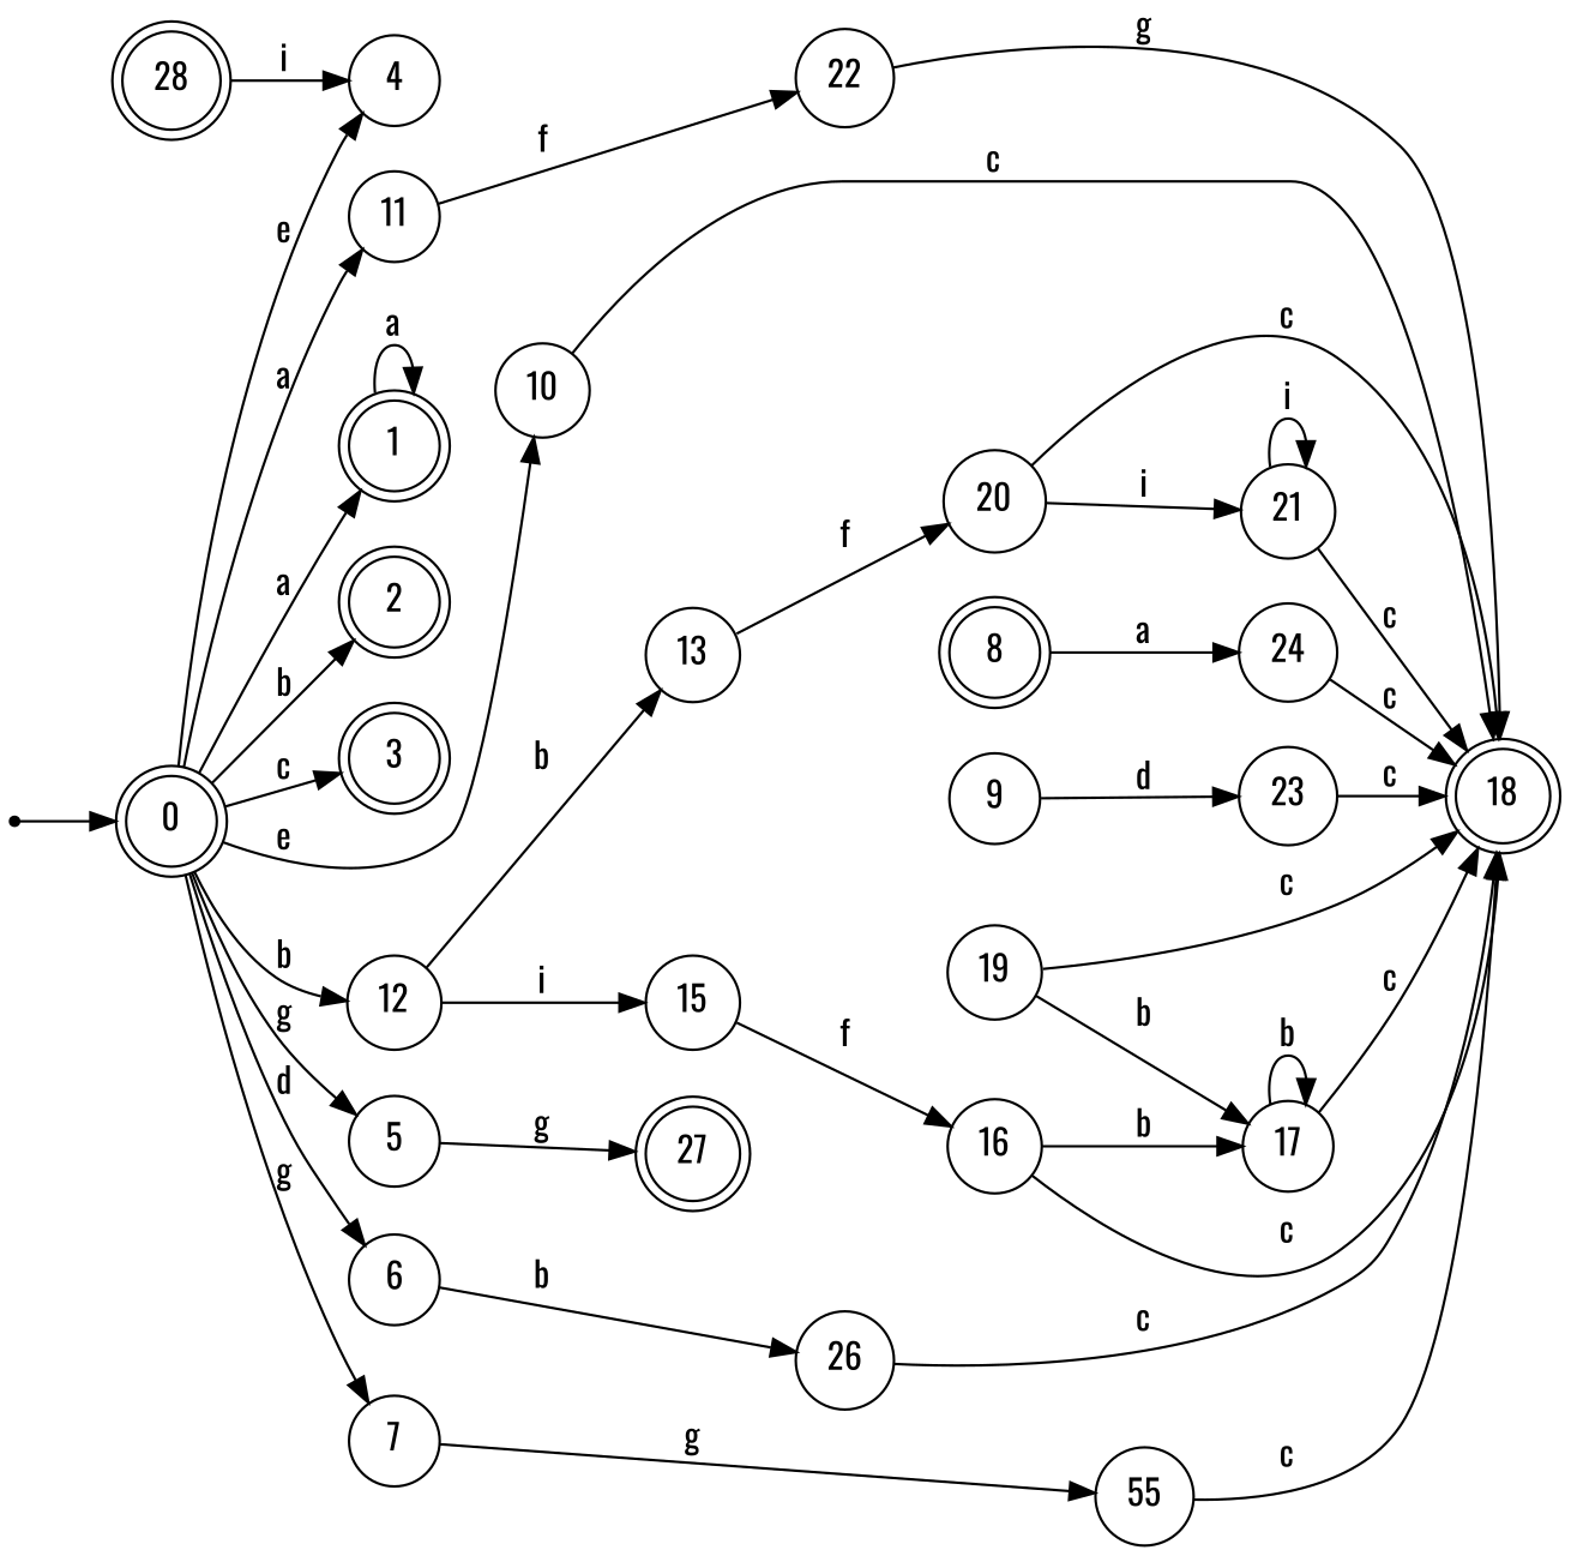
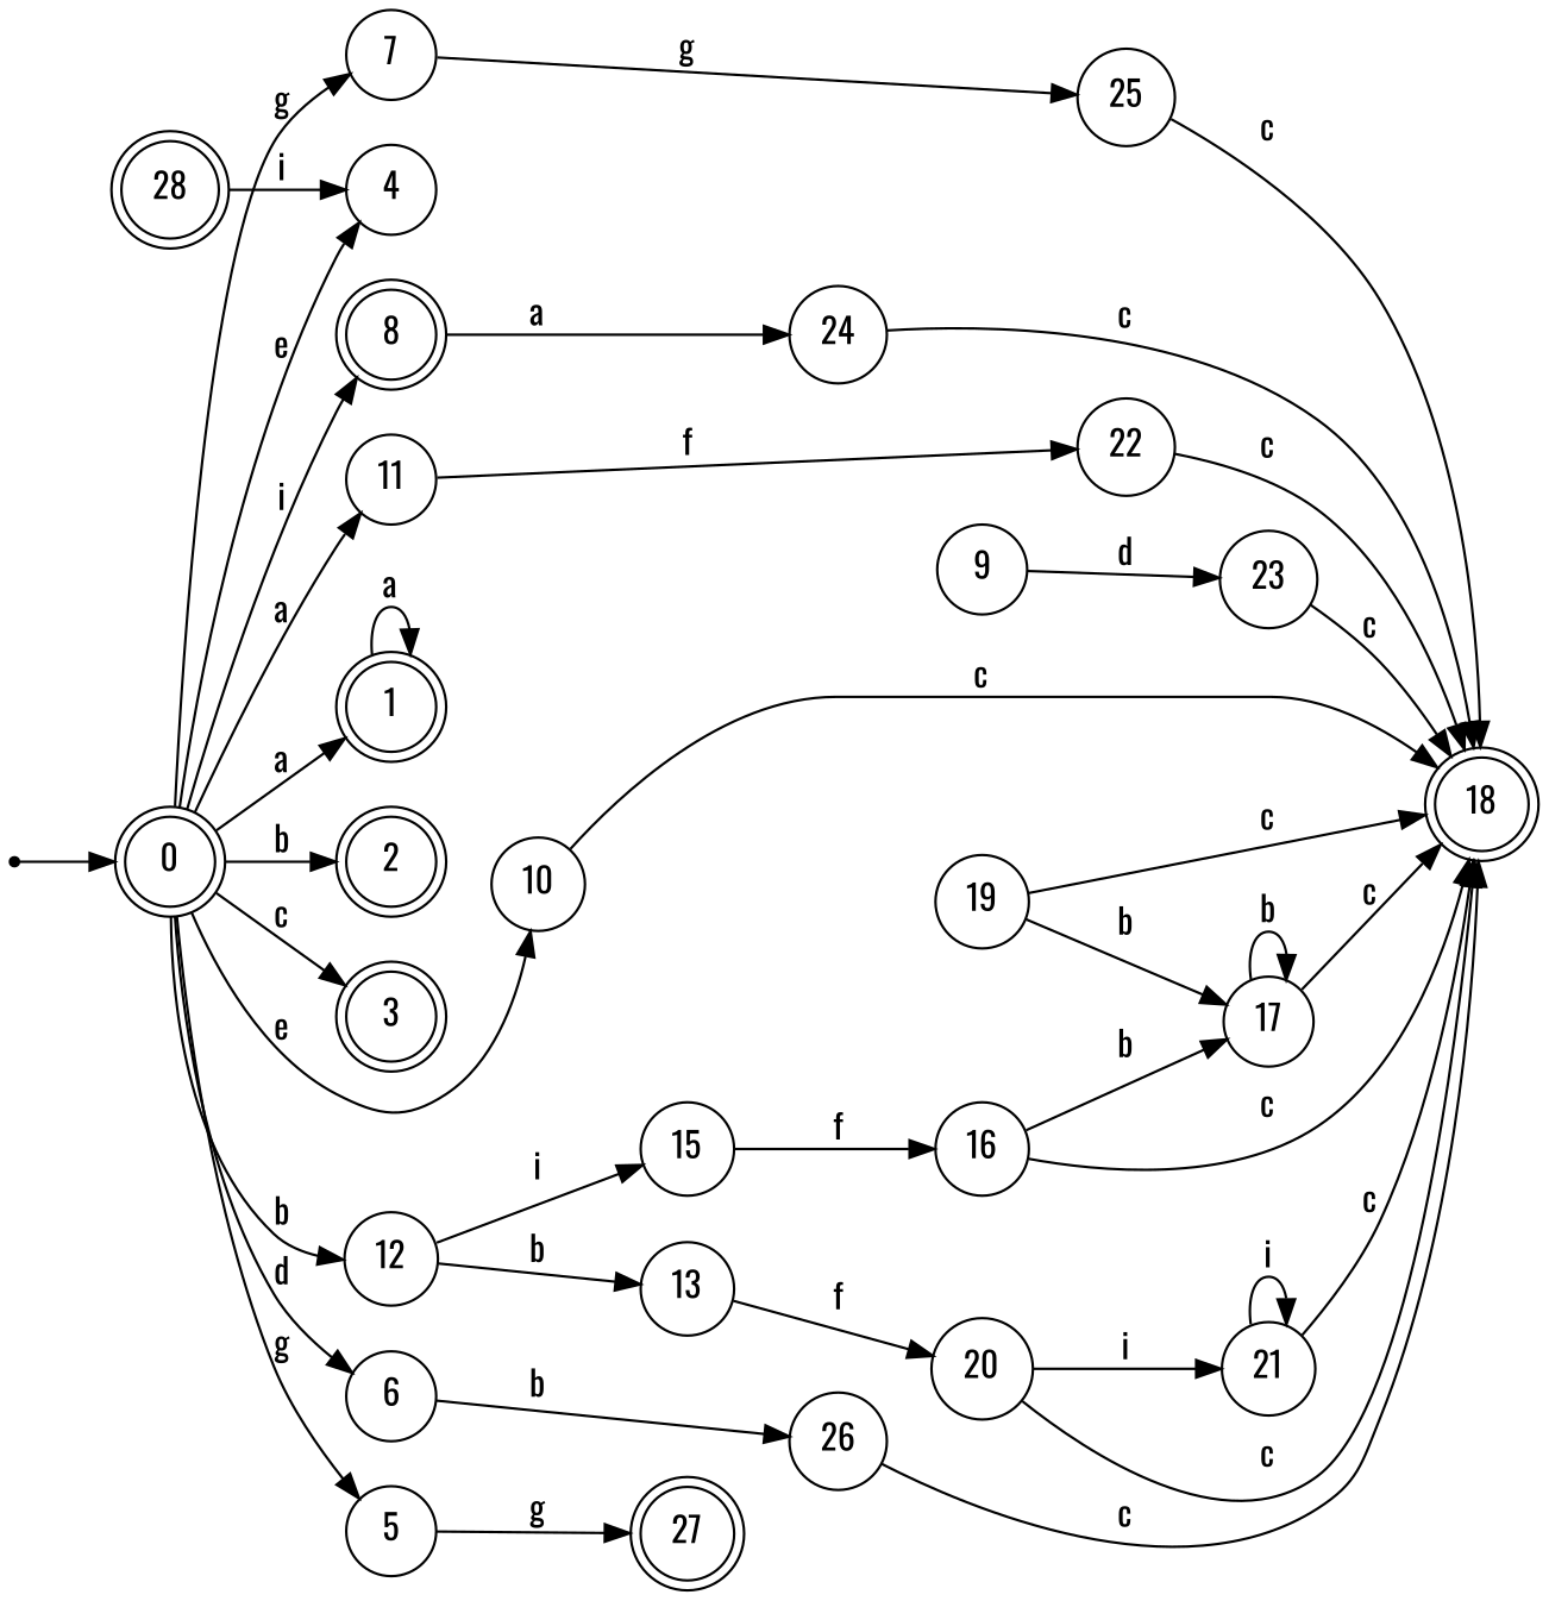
  digraph {
    fontname=Oswald
    rankdir=LR
    node [fontname=Oswald shape=circle]
    edge [fontname=Oswald]
    dummy0 [shape=point]
    0 [shape=doublecircle]
    1 [shape=doublecircle]
    2 [shape=doublecircle]
    3 [shape=doublecircle]
    4
    5
    6
    7
    8 [shape=doublecircle]
    10
    11
    12
    27 [shape=doublecircle]
    26
-   25 [label=55]
+   25
    24
    9
    23
    18 [shape=doublecircle]
    22
    13
    15
    28 [shape=doublecircle]
    20
    16
    21
    19
    17
    dummy0 -> 0
    0 -> 1 [label=a]
    0 -> 2 [label=b]
    0 -> 3 [label=c]
    0 -> 4 [label=e]
    0 -> 5 [label=g]
    0 -> 6 [label=d]
    0 -> 7 [label=g]
+   0 -> 8 [label=i]
    0 -> 10 [label=e]
    0 -> 11 [label=a]
    0 -> 12 [label=b]
    1 -> 1 [label=a]
    5 -> 27 [label=g]
    6 -> 26 [label=b]
    7 -> 25 [label=g]
    8 -> 24 [label=a]
    10 -> 18 [label=c]
    11 -> 22 [label=f]
    12 -> 13 [label=b]
    12 -> 15 [label=i]
    26 -> 18 [label=c]
    25 -> 18 [label=c]
    24 -> 18 [label=c]
    9 -> 23 [label=d]
    23 -> 18 [label=c]
-   22 -> 18 [label=g]
+   22 -> 18 [label=c]
    13 -> 20 [label=f]
    15 -> 16 [label=f]
    28 -> 4 [label=i]
    20 -> 18 [label=c]
    20 -> 21 [label=i]
    16 -> 18 [label=c]
    16 -> 17 [label=b]
    21 -> 18 [label=c]
    21 -> 21 [label=i]
    19 -> 18 [label=c]
    19 -> 17 [label=b]
    17 -> 18 [label=c]
    17 -> 17 [label=b]
  }
